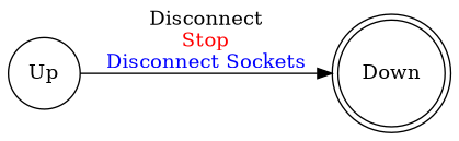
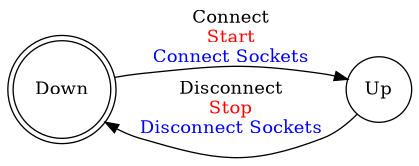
  digraph {
    rankdir=LR
    splines=true
    Down [shape=doublecircle]
    Up [shape=circle]
+   Down -> Up [label=<Connect<br></br><Font Color="Red">Start<Br></Br></Font><Font Color="Blue">Connect Sockets<Br></Br></Font>>]
    Up -> Down [label=<Disconnect<br></br><Font Color="Red">Stop<Br></Br></Font><Font Color="Blue">Disconnect Sockets<Br></Br></Font>>]
  }
